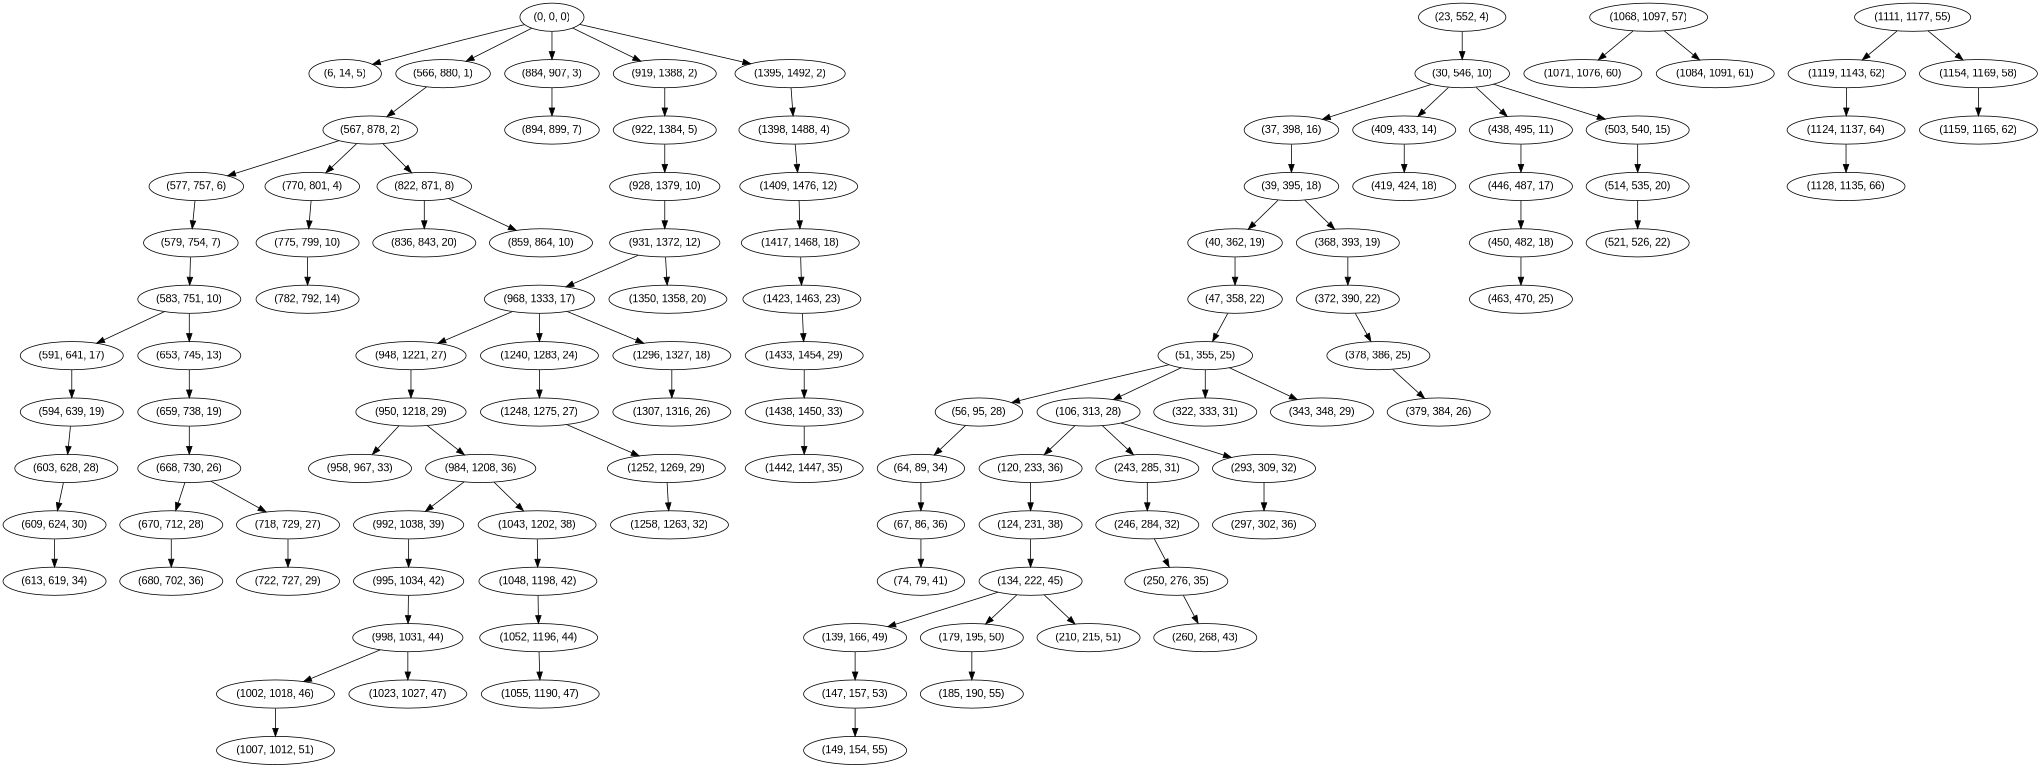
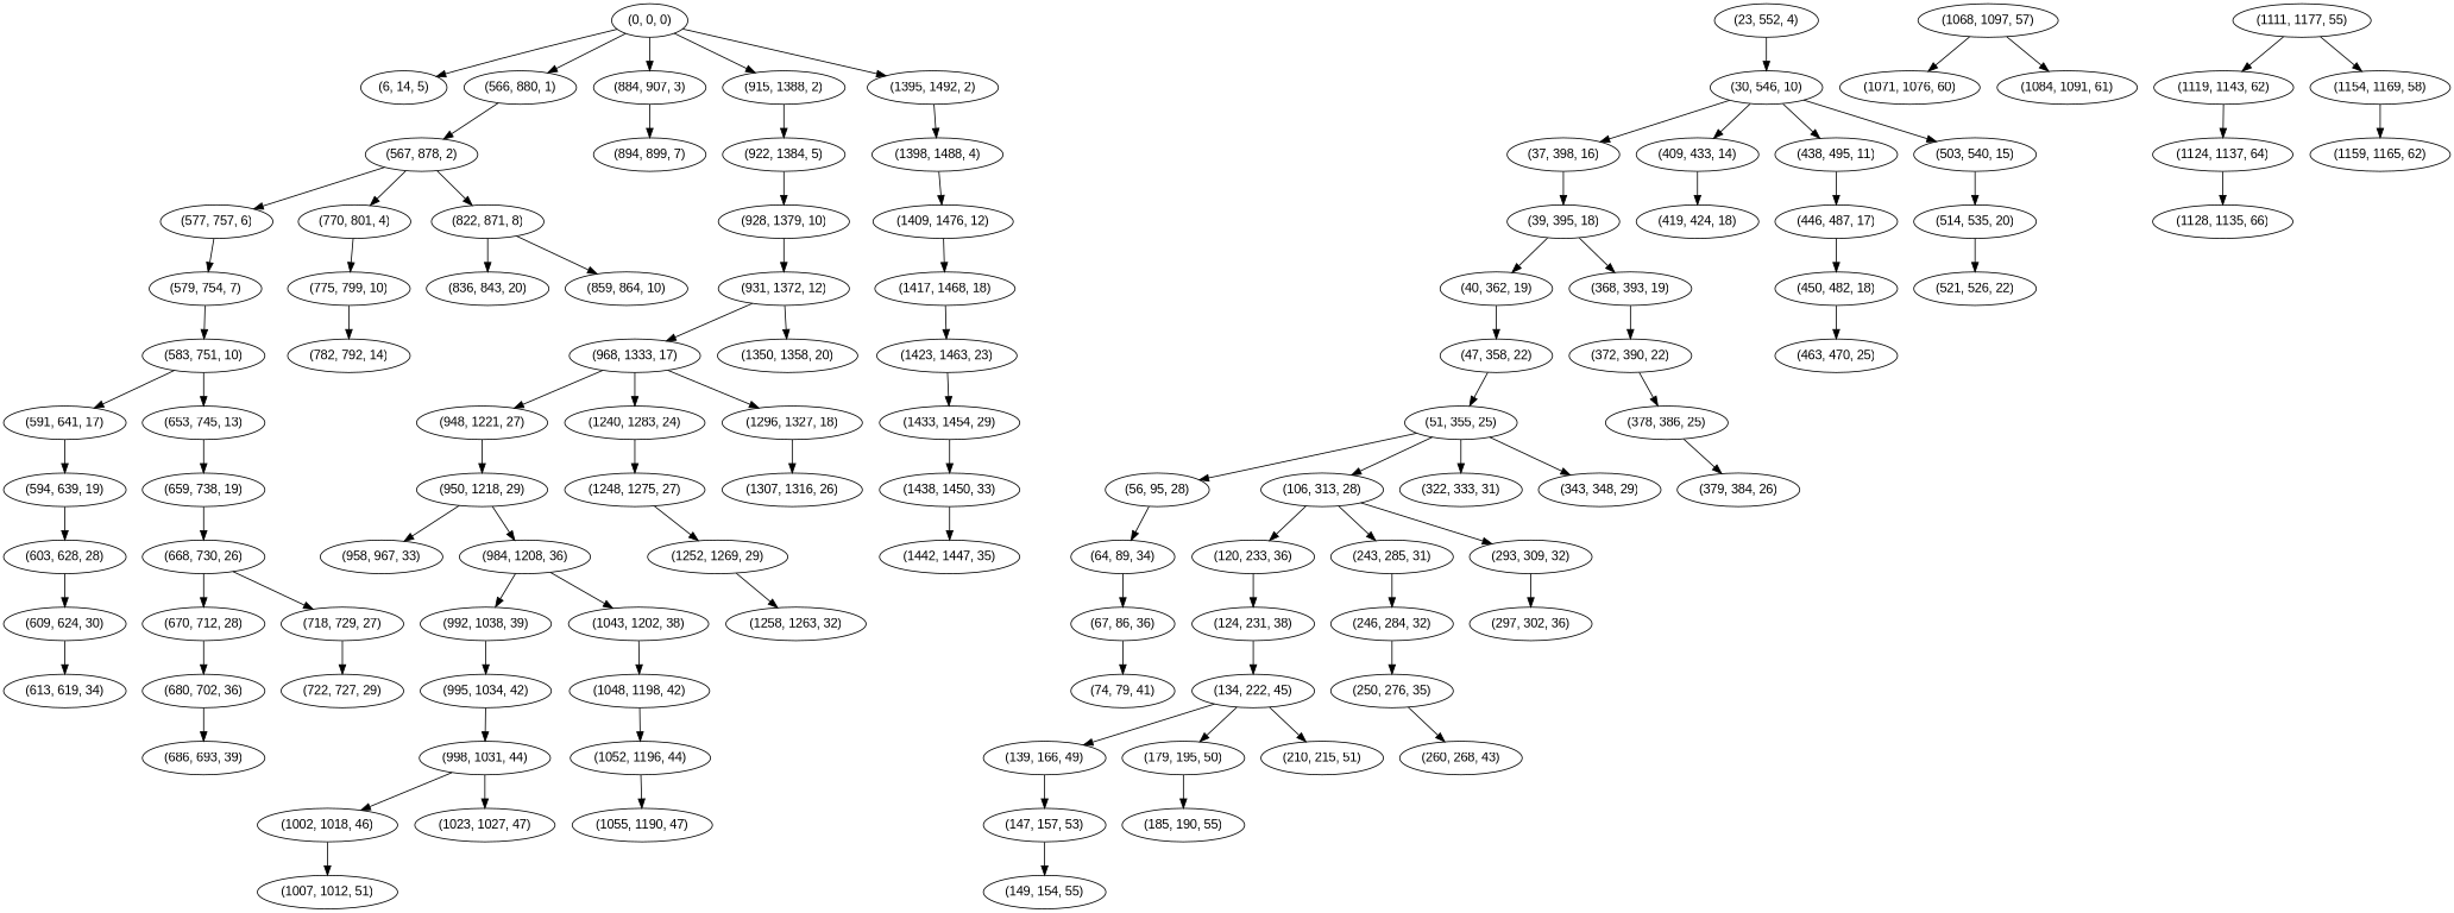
  digraph {
    fontname="Liberation Sans"
    node [fontname="Liberation Sans"]
    edge [fontname="Liberation Sans"]
    "(0, 0, 0)"
    "(6, 14, 5)"
    "(566, 880, 1)"
    "(884, 907, 3)"
-   "(919, 1388, 2)"
+   "(919, 1388, 2)" [label="(915, 1388, 2)"]
    "(1395, 1492, 2)"
    "(23, 552, 4)"
    "(30, 546, 10)"
    "(567, 878, 2)"
    "(894, 899, 7)"
    "(922, 1384, 5)"
    "(1398, 1488, 4)"
    "(37, 398, 16)"
    "(409, 433, 14)"
    "(438, 495, 11)"
    "(503, 540, 15)"
    "(39, 395, 18)"
    "(419, 424, 18)"
    "(446, 487, 17)"
    "(514, 535, 20)"
    "(40, 362, 19)"
    "(368, 393, 19)"
    "(47, 358, 22)"
    "(372, 390, 22)"
    "(51, 355, 25)"
    "(56, 95, 28)"
    "(106, 313, 28)"
    "(322, 333, 31)"
    "(343, 348, 29)"
    "(64, 89, 34)"
    "(120, 233, 36)"
    "(243, 285, 31)"
    "(293, 309, 32)"
    "(67, 86, 36)"
    "(74, 79, 41)"
    "(124, 231, 38)"
    "(246, 284, 32)"
    "(297, 302, 36)"
    "(134, 222, 45)"
    "(139, 166, 49)"
    "(179, 195, 50)"
    "(210, 215, 51)"
    "(147, 157, 53)"
    "(185, 190, 55)"
    "(149, 154, 55)"
    "(250, 276, 35)"
    "(260, 268, 43)"
    "(378, 386, 25)"
    "(379, 384, 26)"
    "(450, 482, 18)"
    "(463, 470, 25)"
    "(521, 526, 22)"
    "(577, 757, 6)"
    n54 [label="(770, 801, 4)"]
    "(822, 871, 8)"
    "(579, 754, 7)"
    "(775, 799, 10)"
    "(836, 843, 20)"
    "(859, 864, 10)"
    "(583, 751, 10)"
    "(591, 641, 17)"
    "(653, 745, 13)"
    "(594, 639, 19)"
    "(659, 738, 19)"
    "(603, 628, 28)"
    "(609, 624, 30)"
    "(613, 619, 34)"
    "(668, 730, 26)"
    "(670, 712, 28)"
    "(718, 729, 27)"
    "(680, 702, 36)"
    "(722, 727, 29)"
+   "(686, 693, 39)"
    "(782, 792, 14)"
    "(928, 1379, 10)"
    "(931, 1372, 12)"
    n77 [label="(968, 1333, 17)"]
    "(1350, 1358, 20)"
    "(948, 1221, 27)"
    "(1240, 1283, 24)"
    "(1296, 1327, 18)"
    "(950, 1218, 29)"
    "(1248, 1275, 27)"
    "(1307, 1316, 26)"
    "(958, 967, 33)"
    "(984, 1208, 36)"
    "(992, 1038, 39)"
    "(1043, 1202, 38)"
    "(995, 1034, 42)"
    "(1048, 1198, 42)"
    "(998, 1031, 44)"
    "(1002, 1018, 46)"
    "(1023, 1027, 47)"
    "(1007, 1012, 51)"
    "(1052, 1196, 44)"
    "(1055, 1190, 47)"
    "(1068, 1097, 57)"
    "(1071, 1076, 60)"
    "(1084, 1091, 61)"
    "(1111, 1177, 55)"
    "(1119, 1143, 62)"
    "(1154, 1169, 58)"
    "(1124, 1137, 64)"
    "(1159, 1165, 62)"
    "(1128, 1135, 66)"
    "(1252, 1269, 29)"
    "(1258, 1263, 32)"
    "(1409, 1476, 12)"
    "(1417, 1468, 18)"
    "(1423, 1463, 23)"
    "(1433, 1454, 29)"
    "(1438, 1450, 33)"
    "(1442, 1447, 35)"
    "(0, 0, 0)" -> "(6, 14, 5)"
    "(0, 0, 0)" -> "(566, 880, 1)"
    "(0, 0, 0)" -> "(884, 907, 3)"
    "(0, 0, 0)" -> "(919, 1388, 2)"
    "(0, 0, 0)" -> "(1395, 1492, 2)"
    "(566, 880, 1)" -> "(567, 878, 2)"
    "(884, 907, 3)" -> "(894, 899, 7)"
    "(919, 1388, 2)" -> "(922, 1384, 5)"
    "(1395, 1492, 2)" -> "(1398, 1488, 4)"
    "(23, 552, 4)" -> "(30, 546, 10)"
    "(30, 546, 10)" -> "(37, 398, 16)"
    "(30, 546, 10)" -> "(409, 433, 14)"
    "(30, 546, 10)" -> "(438, 495, 11)"
    "(30, 546, 10)" -> "(503, 540, 15)"
    "(567, 878, 2)" -> "(577, 757, 6)"
    "(567, 878, 2)" -> n54
    "(567, 878, 2)" -> "(822, 871, 8)"
    "(922, 1384, 5)" -> "(928, 1379, 10)"
    "(1398, 1488, 4)" -> "(1409, 1476, 12)"
    "(37, 398, 16)" -> "(39, 395, 18)"
    "(409, 433, 14)" -> "(419, 424, 18)"
    "(438, 495, 11)" -> "(446, 487, 17)"
    "(503, 540, 15)" -> "(514, 535, 20)"
    "(39, 395, 18)" -> "(40, 362, 19)"
    "(39, 395, 18)" -> "(368, 393, 19)"
    "(446, 487, 17)" -> "(450, 482, 18)"
    "(514, 535, 20)" -> "(521, 526, 22)"
    "(40, 362, 19)" -> "(47, 358, 22)"
    "(368, 393, 19)" -> "(372, 390, 22)"
    "(47, 358, 22)" -> "(51, 355, 25)"
    "(372, 390, 22)" -> "(378, 386, 25)"
    "(51, 355, 25)" -> "(56, 95, 28)"
    "(51, 355, 25)" -> "(106, 313, 28)"
    "(51, 355, 25)" -> "(322, 333, 31)"
    "(51, 355, 25)" -> "(343, 348, 29)"
    "(56, 95, 28)" -> "(64, 89, 34)"
    "(106, 313, 28)" -> "(120, 233, 36)"
    "(106, 313, 28)" -> "(243, 285, 31)"
    "(106, 313, 28)" -> "(293, 309, 32)"
    "(64, 89, 34)" -> "(67, 86, 36)"
    "(120, 233, 36)" -> "(124, 231, 38)"
    "(243, 285, 31)" -> "(246, 284, 32)"
    "(293, 309, 32)" -> "(297, 302, 36)"
    "(67, 86, 36)" -> "(74, 79, 41)"
    "(124, 231, 38)" -> "(134, 222, 45)"
    "(246, 284, 32)" -> "(250, 276, 35)"
    "(134, 222, 45)" -> "(139, 166, 49)"
    "(134, 222, 45)" -> "(179, 195, 50)"
    "(134, 222, 45)" -> "(210, 215, 51)"
    "(139, 166, 49)" -> "(147, 157, 53)"
    "(179, 195, 50)" -> "(185, 190, 55)"
    "(147, 157, 53)" -> "(149, 154, 55)"
    "(250, 276, 35)" -> "(260, 268, 43)"
    "(378, 386, 25)" -> "(379, 384, 26)"
    "(450, 482, 18)" -> "(463, 470, 25)"
    "(577, 757, 6)" -> "(579, 754, 7)"
    n54 -> "(775, 799, 10)"
    "(822, 871, 8)" -> "(836, 843, 20)"
    "(822, 871, 8)" -> "(859, 864, 10)"
    "(579, 754, 7)" -> "(583, 751, 10)"
    "(775, 799, 10)" -> "(782, 792, 14)"
    "(583, 751, 10)" -> "(591, 641, 17)"
    "(583, 751, 10)" -> "(653, 745, 13)"
    "(591, 641, 17)" -> "(594, 639, 19)"
    "(653, 745, 13)" -> "(659, 738, 19)"
    "(594, 639, 19)" -> "(603, 628, 28)"
    "(659, 738, 19)" -> "(668, 730, 26)"
    "(603, 628, 28)" -> "(609, 624, 30)"
    "(609, 624, 30)" -> "(613, 619, 34)"
    "(668, 730, 26)" -> "(670, 712, 28)"
    "(668, 730, 26)" -> "(718, 729, 27)"
    "(670, 712, 28)" -> "(680, 702, 36)"
    "(718, 729, 27)" -> "(722, 727, 29)"
+   "(680, 702, 36)" -> "(686, 693, 39)"
    "(928, 1379, 10)" -> "(931, 1372, 12)"
    "(931, 1372, 12)" -> n77
    "(931, 1372, 12)" -> "(1350, 1358, 20)"
    n77 -> "(948, 1221, 27)"
    n77 -> "(1240, 1283, 24)"
    n77 -> "(1296, 1327, 18)"
    "(948, 1221, 27)" -> "(950, 1218, 29)"
    "(1240, 1283, 24)" -> "(1248, 1275, 27)"
    "(1296, 1327, 18)" -> "(1307, 1316, 26)"
    "(950, 1218, 29)" -> "(958, 967, 33)"
    "(950, 1218, 29)" -> "(984, 1208, 36)"
    "(1248, 1275, 27)" -> "(1252, 1269, 29)"
    "(984, 1208, 36)" -> "(992, 1038, 39)"
    "(984, 1208, 36)" -> "(1043, 1202, 38)"
    "(992, 1038, 39)" -> "(995, 1034, 42)"
    "(1043, 1202, 38)" -> "(1048, 1198, 42)"
    "(995, 1034, 42)" -> "(998, 1031, 44)"
    "(1048, 1198, 42)" -> "(1052, 1196, 44)"
    "(998, 1031, 44)" -> "(1002, 1018, 46)"
    "(998, 1031, 44)" -> "(1023, 1027, 47)"
    "(1002, 1018, 46)" -> "(1007, 1012, 51)"
    "(1052, 1196, 44)" -> "(1055, 1190, 47)"
    "(1068, 1097, 57)" -> "(1071, 1076, 60)"
    "(1068, 1097, 57)" -> "(1084, 1091, 61)"
    "(1111, 1177, 55)" -> "(1119, 1143, 62)"
    "(1111, 1177, 55)" -> "(1154, 1169, 58)"
    "(1119, 1143, 62)" -> "(1124, 1137, 64)"
    "(1154, 1169, 58)" -> "(1159, 1165, 62)"
    "(1124, 1137, 64)" -> "(1128, 1135, 66)"
    "(1252, 1269, 29)" -> "(1258, 1263, 32)"
    "(1409, 1476, 12)" -> "(1417, 1468, 18)"
    "(1417, 1468, 18)" -> "(1423, 1463, 23)"
    "(1423, 1463, 23)" -> "(1433, 1454, 29)"
    "(1433, 1454, 29)" -> "(1438, 1450, 33)"
    "(1438, 1450, 33)" -> "(1442, 1447, 35)"
  }
